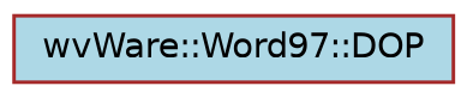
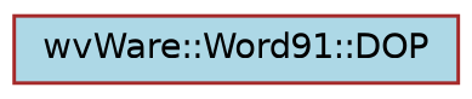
  digraph {
    rankdir=LR
-   n1 [color=brown fillcolor=lightblue fontname=Helvetica fontsize=10 height=0.2 label="wvWare::Word97::DOP" shape=record style=filled width=0.4]
+   n1 [color=brown fillcolor=lightblue fontname=Helvetica fontsize=10 height=0.2 label="wvWare::Word91::DOP" shape=record style=filled width=0.4]
  }
